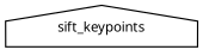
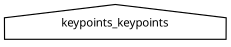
  digraph {
    rankdir=LR
    fontname="Noto Sans"
-   n1 [color=black fillcolor=white fontname="Noto Sans" fontsize=10 height=0.2 label=sift_keypoints shape=house style=filled width=0.4]
+   n1 [color=black fillcolor=white fontname="Noto Sans" fontsize=10 height=0.2 label=keypoints_keypoints shape=house style=filled width=0.4]
  }
